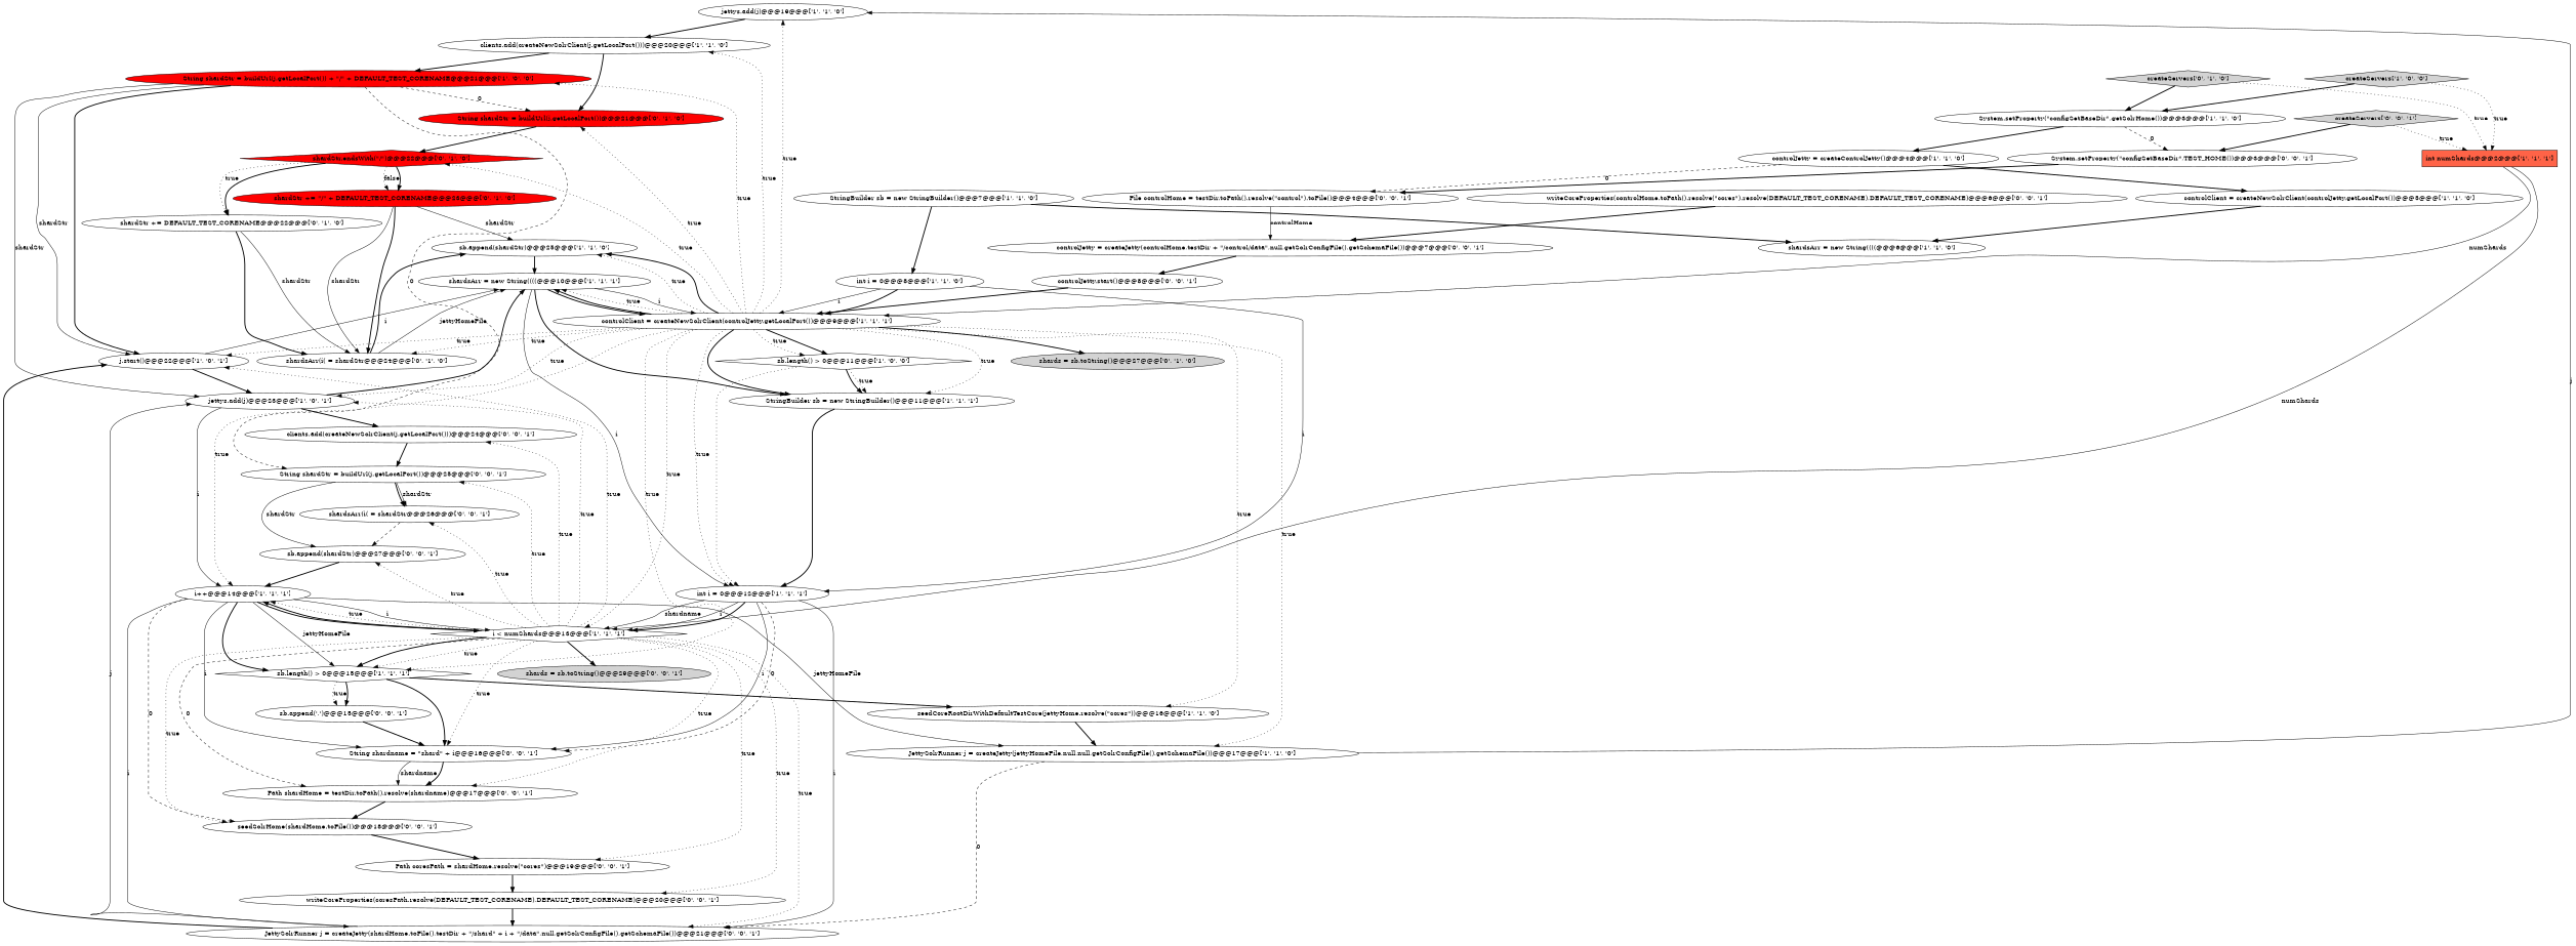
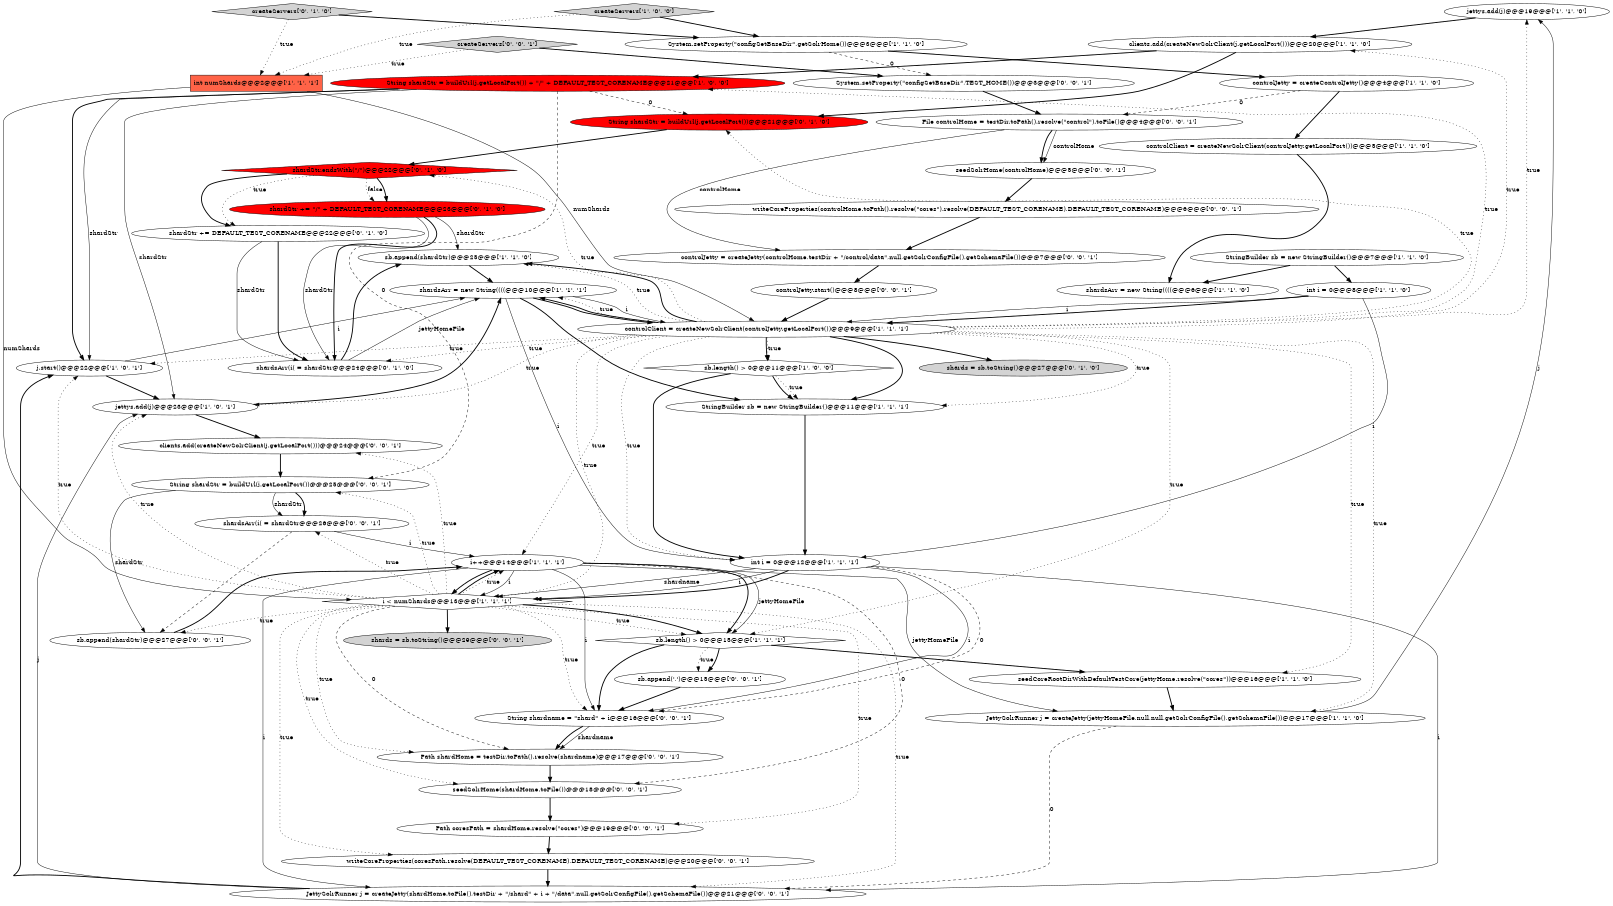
  digraph {
    node [fillcolor=white shape=ellipse style=filled]
    edge [style=bold]
    n1 [label="jettys.add(j)@@@19@@@['1', '1', '0']"]
    n2 [label="clients.add(createNewSolrClient(j.getLocalPort()))@@@20@@@['1', '1', '0']"]
    n3 [fillcolor=red label="String shardStr = buildUrl(j.getLocalPort()) + \"/\" + DEFAULT_TEST_CORENAME@@@21@@@['1', '0', '0']"]
    n4 [fillcolor=red label="String shardStr = buildUrl(j.getLocalPort())@@@21@@@['0', '1', '0']"]
    n5 [label="controlJetty.start()@@@8@@@['0', '0', '1']"]
    n6 [label="controlClient = createNewSolrClient(controlJetty.getLocalPort())@@@9@@@['1', '1', '1']"]
    n7 [label="seedCoreRootDirWithDefaultTestCore(jettyHome.resolve(\"cores\"))@@@16@@@['1', '1', '0']"]
    n8 [fillcolor=lightgray label="shards = sb.toString()@@@27@@@['0', '1', '0']"]
    n9 [label="sb.length() > 0@@@11@@@['1', '0', '0']" shape=diamond]
    n10 [label="sb.append(shardStr)@@@25@@@['1', '1', '0']"]
    n11 [label="i < numShards@@@13@@@['1', '1', '1']" shape=diamond]
    n12 [label="shardsArr(i( = shardStr@@@24@@@['0', '1', '0']"]
    n13 [label="jettys.add(j)@@@23@@@['1', '0', '1']"]
    n14 [fillcolor=red label="shardStr.endsWith(\"/\")@@@22@@@['0', '1', '0']" shape=diamond]
    n15 [label="StringBuilder sb = new StringBuilder()@@@11@@@['1', '1', '1']"]
    n16 [label="JettySolrRunner j = createJetty(jettyHomeFile,null,null,getSolrConfigFile(),getSchemaFile())@@@17@@@['1', '1', '0']"]
    n17 [label="shardsArr = new String((((@@@10@@@['1', '1', '1']"]
    n18 [label="int i = 0@@@12@@@['1', '1', '1']"]
    n19 [label="sb.length() > 0@@@15@@@['1', '1', '1']" shape=diamond]
    n20 [label="i++@@@14@@@['1', '1', '1']"]
    n21 [label="j.start()@@@22@@@['1', '0', '1']"]
    n22 [label="String shardStr = buildUrl(j.getLocalPort())@@@25@@@['0', '0', '1']"]
    n23 [label="shardsArr(i( = shardStr@@@26@@@['0', '0', '1']"]
    n24 [label="sb.append(shardStr)@@@27@@@['0', '0', '1']"]
    n25 [label="JettySolrRunner j = createJetty(shardHome.toFile(),testDir + \"/shard\" + i + \"/data\",null,getSolrConfigFile(),getSchemaFile())@@@21@@@['0', '0', '1']"]
    n26 [label="clients.add(createNewSolrClient(j.getLocalPort()))@@@24@@@['0', '0', '1']"]
    n27 [label="String shardname = \"shard\" + i@@@16@@@['0', '0', '1']"]
    n28 [label="seedSolrHome(shardHome.toFile())@@@18@@@['0', '0', '1']"]
    n29 [label="writeCoreProperties(coresPath.resolve(DEFAULT_TEST_CORENAME),DEFAULT_TEST_CORENAME)@@@20@@@['0', '0', '1']"]
    n30 [label="Path coresPath = shardHome.resolve(\"cores\")@@@19@@@['0', '0', '1']"]
    n31 [fillcolor=lightgray label="shards = sb.toString()@@@29@@@['0', '0', '1']"]
    n32 [label="Path shardHome = testDir.toPath().resolve(shardname)@@@17@@@['0', '0', '1']"]
    n33 [fillcolor=red label="shardStr += \"/\" + DEFAULT_TEST_CORENAME@@@23@@@['0', '1', '0']"]
    n34 [label="shardStr += DEFAULT_TEST_CORENAME@@@22@@@['0', '1', '0']"]
    n35 [label="sb.append(',')@@@15@@@['0', '0', '1']"]
    n36 [label="shardsArr = new String((((@@@6@@@['1', '1', '0']"]
    n37 [label="StringBuilder sb = new StringBuilder()@@@7@@@['1', '1', '0']"]
    n38 [label="int i = 0@@@8@@@['1', '1', '0']"]
    n39 [label="writeCoreProperties(controlHome.toPath().resolve(\"cores\").resolve(DEFAULT_TEST_CORENAME),DEFAULT_TEST_CORENAME)@@@6@@@['0', '0', '1']"]
    n40 [label="controlJetty = createJetty(controlHome,testDir + \"/control/data\",null,getSolrConfigFile(),getSchemaFile())@@@7@@@['0', '0', '1']"]
+   n41 [label="seedSolrHome(controlHome)@@@5@@@['0', '0', '1']"]
    n42 [fillcolor=lightgray label="createServers['0', '0', '1']" shape=diamond]
    n43 [fillcolor=tomato label="int numShards@@@2@@@['1', '1', '1']" shape=box]
    n44 [label="System.setProperty(\"configSetBaseDir\",TEST_HOME())@@@3@@@['0', '0', '1']"]
    n45 [label="File controlHome = testDir.toPath().resolve(\"control\").toFile()@@@4@@@['0', '0', '1']"]
    n46 [label="controlJetty = createControlJetty()@@@4@@@['1', '1', '0']"]
    n47 [label="controlClient = createNewSolrClient(controlJetty.getLocalPort())@@@5@@@['1', '1', '0']"]
    n48 [label="System.setProperty(\"configSetBaseDir\",getSolrHome())@@@3@@@['1', '1', '0']"]
    n49 [fillcolor=lightgray label="createServers['1', '0', '0']" shape=diamond]
    n50 [fillcolor=lightgray label="createServers['0', '1', '0']" shape=diamond]
    n1 -> n2
    n2 -> n3
    n2 -> n4
    n3 -> n4 [label=0 style=dashed]
    n3 -> n13 [label=shardStr style=solid]
    n3 -> n21
    n3 -> n21 [label=shardStr style=solid]
    n3 -> n22 [label=0 style=dashed]
    n4 -> n14
    n5 -> n6
    n6 -> n1 [label=true style=dotted]
    n6 -> n2 [label=true style=dotted]
    n6 -> n3 [label=true style=dotted]
    n6 -> n4 [label=true style=dotted]
    n6 -> n7 [label=true style=dotted]
    n6 -> n8
    n6 -> n9
    n6 -> n9 [label=true style=dotted]
    n6 -> n10 [label=true style=dotted]
    n6 -> n10
    n6 -> n11 [label=true style=dotted]
    n6 -> n12 [label=true style=dotted]
    n6 -> n13 [label=true style=dotted]
    n6 -> n14 [label=true style=dotted]
    n6 -> n15 [label=true style=dotted]
    n6 -> n15
    n6 -> n16 [label=true style=dotted]
    n6 -> n17 [label=true style=dotted]
    n6 -> n17
    n6 -> n18 [label=true style=dotted]
    n6 -> n19 [label=true style=dotted]
    n6 -> n20 [label=true style=dotted]
    n6 -> n21 [label=true style=dotted]
    n7 -> n16
    n9 -> n15 [label=true style=dotted]
    n9 -> n15
-   n9 -> n18 [style=dotted]
+   n9 -> n18
    n10 -> n17
    n11 -> n13 [label=true style=dotted]
    n11 -> n19
    n11 -> n19 [label=true style=dotted]
    n11 -> n20 [label=true style=dotted]
    n11 -> n20
    n11 -> n21 [label=true style=dotted]
    n11 -> n22 [label=true style=dotted]
    n11 -> n23 [label=true style=dotted]
    n11 -> n24 [label=true style=dotted]
    n11 -> n25 [label=true style=dotted]
    n11 -> n26 [label=true style=dotted]
    n11 -> n27 [label=true style=dotted]
    n11 -> n28 [label=true style=dotted]
    n11 -> n29 [label=true style=dotted]
    n11 -> n30 [label=true style=dotted]
    n11 -> n31
    n11 -> n32 [label=true style=dotted]
    n11 -> n32 [label=0 style=dashed]
    n12 -> n10
    n12 -> n17 [label=jettyHomeFile style=solid]
    n13 -> n17
    n13 -> n26
    n14 -> n33 [label=false style=dotted]
    n14 -> n33
    n14 -> n34
    n14 -> n34 [label=true style=dotted]
    n15 -> n18
    n16 -> n1 [label=j style=solid]
    n16 -> n25 [label=0 style=dashed]
    n17 -> n6
    n17 -> n6 [label=i style=solid]
    n17 -> n15
    n17 -> n18 [label=i style=solid]
    n18 -> n11 [label=shardname style=solid]
    n18 -> n11 [label=i style=solid]
    n18 -> n11
    n18 -> n25 [label=i style=solid]
    n18 -> n27 [label=i style=solid]
    n18 -> n27 [label=0 style=dashed]
    n19 -> n7
    n19 -> n27
    n19 -> n35 [label=true style=dotted]
    n19 -> n35
    n20 -> n11 [label=i style=solid]
    n20 -> n11
    n20 -> n16 [label=jettyHomeFile style=solid]
    n20 -> n19
    n20 -> n19 [label=jettyHomeFile style=solid]
    n20 -> n25 [label=i style=solid]
    n20 -> n27 [label=i style=solid]
    n20 -> n28 [label=0 style=dashed]
    n21 -> n13
    n21 -> n17 [label=i style=solid]
    n22 -> n23 [label=shardStr style=solid]
    n22 -> n23
    n22 -> n24 [label=shardStr style=solid]
-   n13 -> n20 [label=i style=solid]
+   n23 -> n20 [label=i style=solid]
    n23 -> n24 [style=dashed]
    n24 -> n20
    n25 -> n13 [label=j style=solid]
    n25 -> n21
    n26 -> n22
    n27 -> n32 [label=shardname style=solid]
    n27 -> n32
    n28 -> n30
    n29 -> n25
    n30 -> n29
    n32 -> n28
    n33 -> n10 [label=shardStr style=solid]
    n33 -> n12 [label=shardStr style=solid]
    n33 -> n12
    n34 -> n12
    n34 -> n12 [label=shardStr style=solid]
    n35 -> n27
    n37 -> n36
    n37 -> n38
    n38 -> n6
    n38 -> n6 [label=i style=solid]
    n38 -> n18 [label=i style=solid]
    n39 -> n40
    n40 -> n5
+   n41 -> n39
    n42 -> n43 [label=true style=dotted]
    n42 -> n44
    n43 -> n6 [label=numShards style=solid]
    n43 -> n11 [label=numShards style=solid]
    n44 -> n45
    n45 -> n40 [label=controlHome style=solid]
+   n45 -> n41
+   n45 -> n41 [label=controlHome style=solid]
    n46 -> n45 [label=0 style=dashed]
    n46 -> n47
    n47 -> n36
    n48 -> n44 [label=0 style=dashed]
    n48 -> n46
    n49 -> n43 [label=true style=dotted]
    n49 -> n48
    n50 -> n43 [label=true style=dotted]
    n50 -> n48
  }
